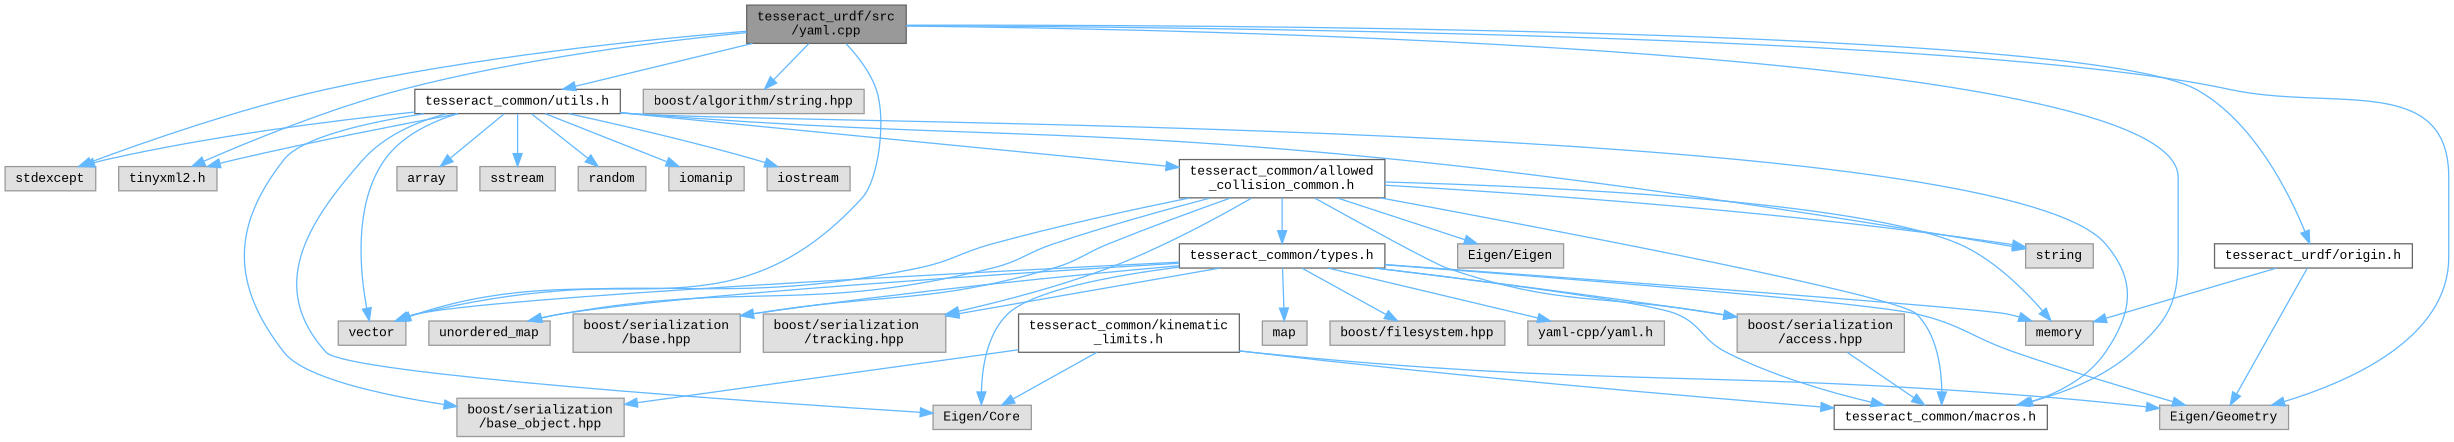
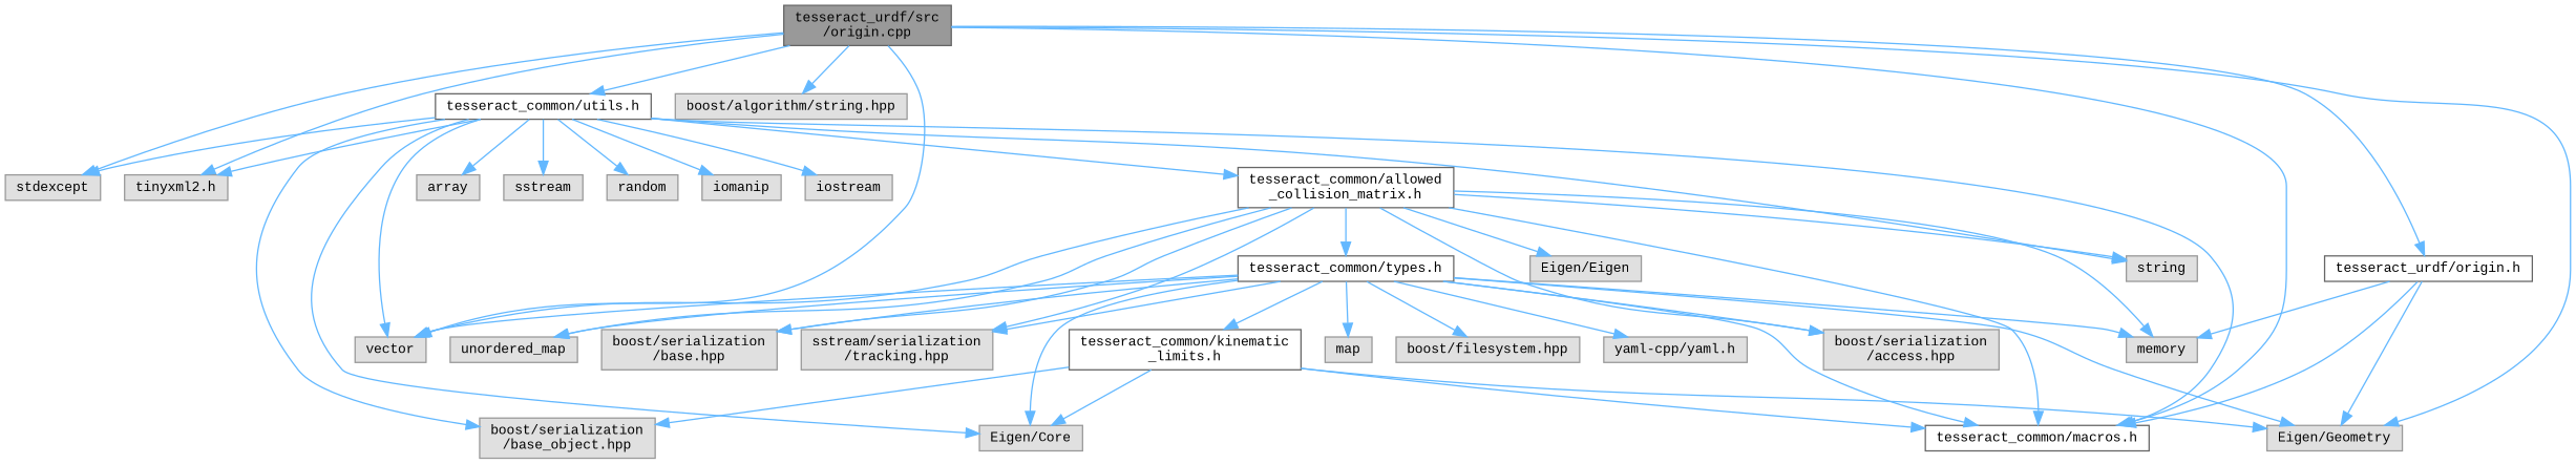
  digraph {
    fontname="Liberation Mono"
    node [color=grey60 fillcolor="#E0E0E0" fontname="Liberation Mono" fontsize=10 shape=box style=filled]
    edge [color=steelblue1 fontname="Liberation Mono" fontsize=10 labelfontname=Helvetica labelfontsize=10 style=solid]
-   n1 [color=gray40 fillcolor=grey60 fontcolor=black height=0.2 label="tesseract_urdf/src\l/yaml.cpp" width=0.4]
+   n1 [color=gray40 fillcolor=grey60 fontcolor=black height=0.2 label="tesseract_urdf/src\l/origin.cpp" width=0.4]
    n2 [color=grey40 fillcolor=white height=0.2 label="tesseract_common/macros.h" width=0.4]
    n3 [height=0.2 label=stdexcept width=0.4]
    n4 [height=0.2 label=vector width=0.4]
    n5 [height=0.2 label="boost/algorithm/string.hpp" width=0.4]
    n6 [height=0.2 label="Eigen/Geometry" width=0.4]
    n7 [color=grey40 fillcolor=white height=0.2 label="tesseract_common/utils.h" width=0.4]
    n8 [height=0.2 label="tinyxml2.h" width=0.4]
    n9 [color=grey40 fillcolor=white height=0.2 label="tesseract_urdf/origin.h" width=0.4]
    n10 [height=0.2 label=array width=0.4]
    n11 [height=0.2 label=string width=0.4]
    n12 [height=0.2 label=sstream width=0.4]
    n13 [height=0.2 label=random width=0.4]
    n14 [height=0.2 label=iomanip width=0.4]
    n15 [height=0.2 label="Eigen/Core" width=0.4]
    n16 [height=0.2 label=iostream width=0.4]
-   n17 [color=grey40 fillcolor=white height=0.2 label="tesseract_common/allowed\l_collision_common.h" width=0.4]
+   n17 [color=grey40 fillcolor=white height=0.2 label="tesseract_common/allowed\l_collision_matrix.h" width=0.4]
    n18 [height=0.2 label="boost/serialization\l/base_object.hpp" width=0.4]
    n19 [height=0.2 label=memory width=0.4]
    n20 [color=grey40 fillcolor=white height=0.2 label="tesseract_common/types.h" width=0.4]
    n21 [height=0.2 label="boost/serialization\l/access.hpp" width=0.4]
    n22 [height=0.2 label="Eigen/Eigen" width=0.4]
    n23 [height=0.2 label=unordered_map width=0.4]
    n24 [height=0.2 label="boost/serialization\l/base.hpp" width=0.4]
-   n25 [height=0.2 label="boost/serialization\l/tracking.hpp" width=0.4]
+   n25 [height=0.2 label="sstream/serialization\l/tracking.hpp" width=0.4]
    n26 [height=0.2 label=map width=0.4]
    n27 [height=0.2 label="boost/filesystem.hpp" width=0.4]
    n28 [height=0.2 label="yaml-cpp/yaml.h" width=0.4]
    n29 [color=grey40 fillcolor=white height=0.2 label="tesseract_common/kinematic\l_limits.h" width=0.4]
    n1 -> n2
    n1 -> n3
    n1 -> n4
    n1 -> n5
    n1 -> n6
    n1 -> n7
    n1 -> n8
    n1 -> n9
    n7 -> n2
    n7 -> n3
    n7 -> n4
    n7 -> n8
    n7 -> n10
    n7 -> n11
    n7 -> n12
    n7 -> n13
    n7 -> n14
    n7 -> n15
    n7 -> n16
    n7 -> n17
    n7 -> n18
-   n21 -> n2
+   n9 -> n2
    n9 -> n6
    n9 -> n19
    n17 -> n2
    n17 -> n4
    n17 -> n11
    n17 -> n19
    n17 -> n20
    n17 -> n21
    n17 -> n22
    n17 -> n23
    n17 -> n24
    n17 -> n25
    n20 -> n2
    n20 -> n4
    n20 -> n6
    n20 -> n15
    n20 -> n19
    n20 -> n21
    n20 -> n23
    n20 -> n24
    n20 -> n25
    n20 -> n26
    n20 -> n27
    n20 -> n28
+   n20 -> n29
    n29 -> n2
    n29 -> n6
    n29 -> n15
    n29 -> n18
  }
